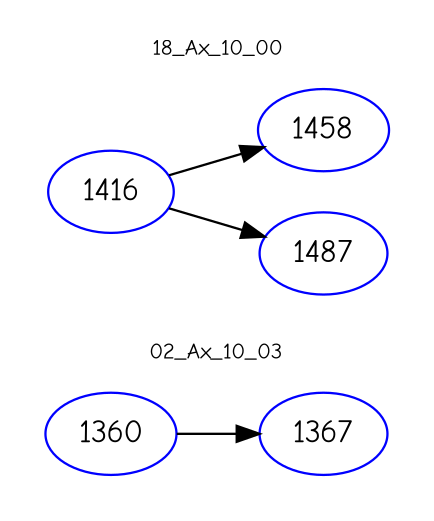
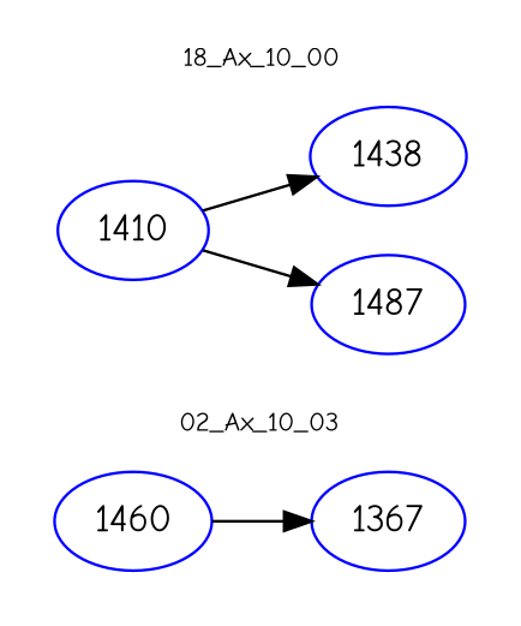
  digraph {
    fontname="Comic Neue"
    rankdir=LR
    node [color=blue fontname="Comic Neue"]
    edge [color=black fontname="Comic Neue"]
-   n1 [label=1360]
+   n1 [label=1460]
    n2 [label=1367]
-   n3 [label=1416]
+   n3 [label=1410]
    n4 [label=1487]
-   n5 [label=1458]
+   n5 [label=1438]
    subgraph cluster_1 {
      color=white
      fontsize=10
      label="02_Ax_10_03"
      n1
      n2
    }
    subgraph cluster_2 {
      color=white
      fontsize=10
      label="18_Ax_10_00"
      n3
      n4
      n5
    }
    n1 -> n2
    n3 -> n4
    n3 -> n5
  }
